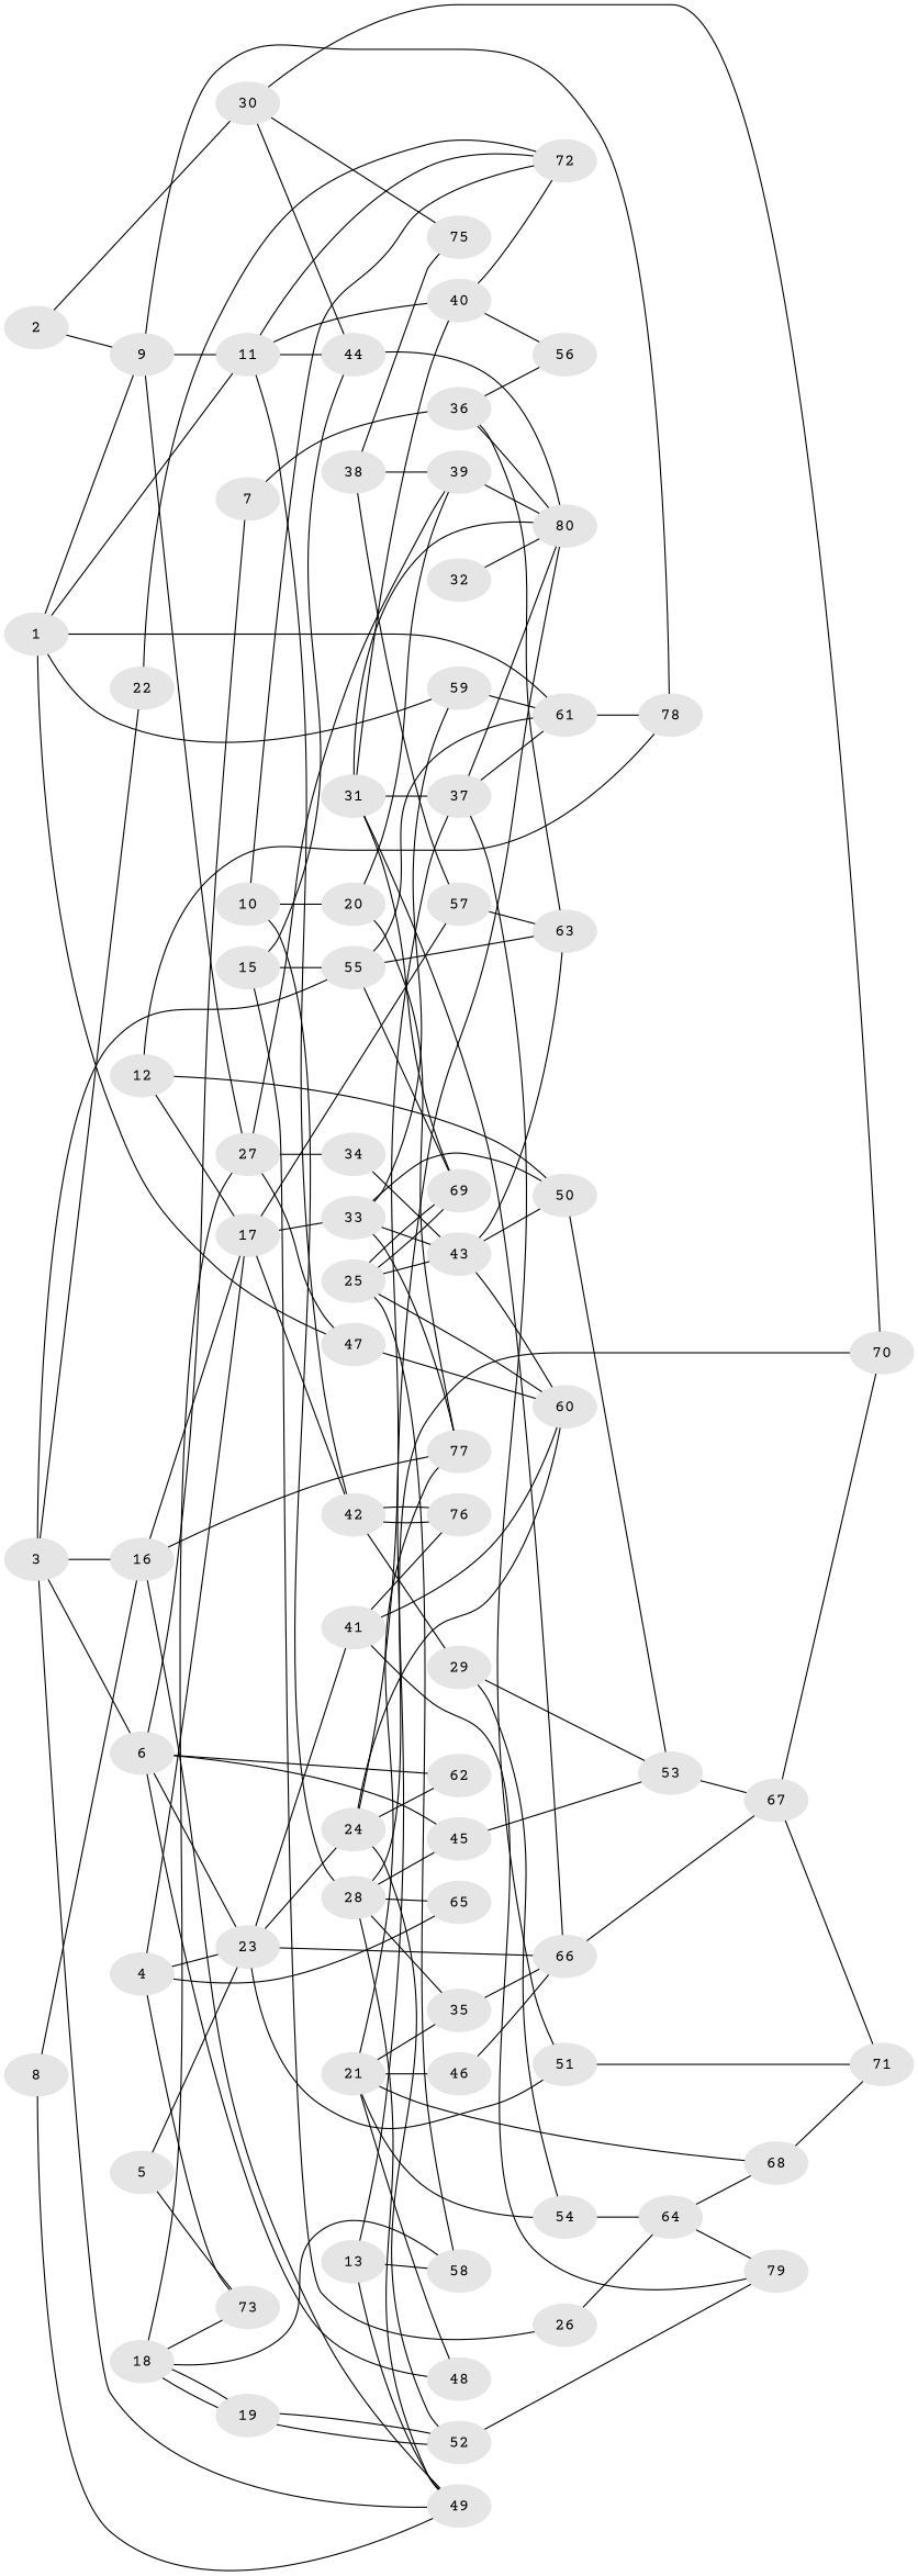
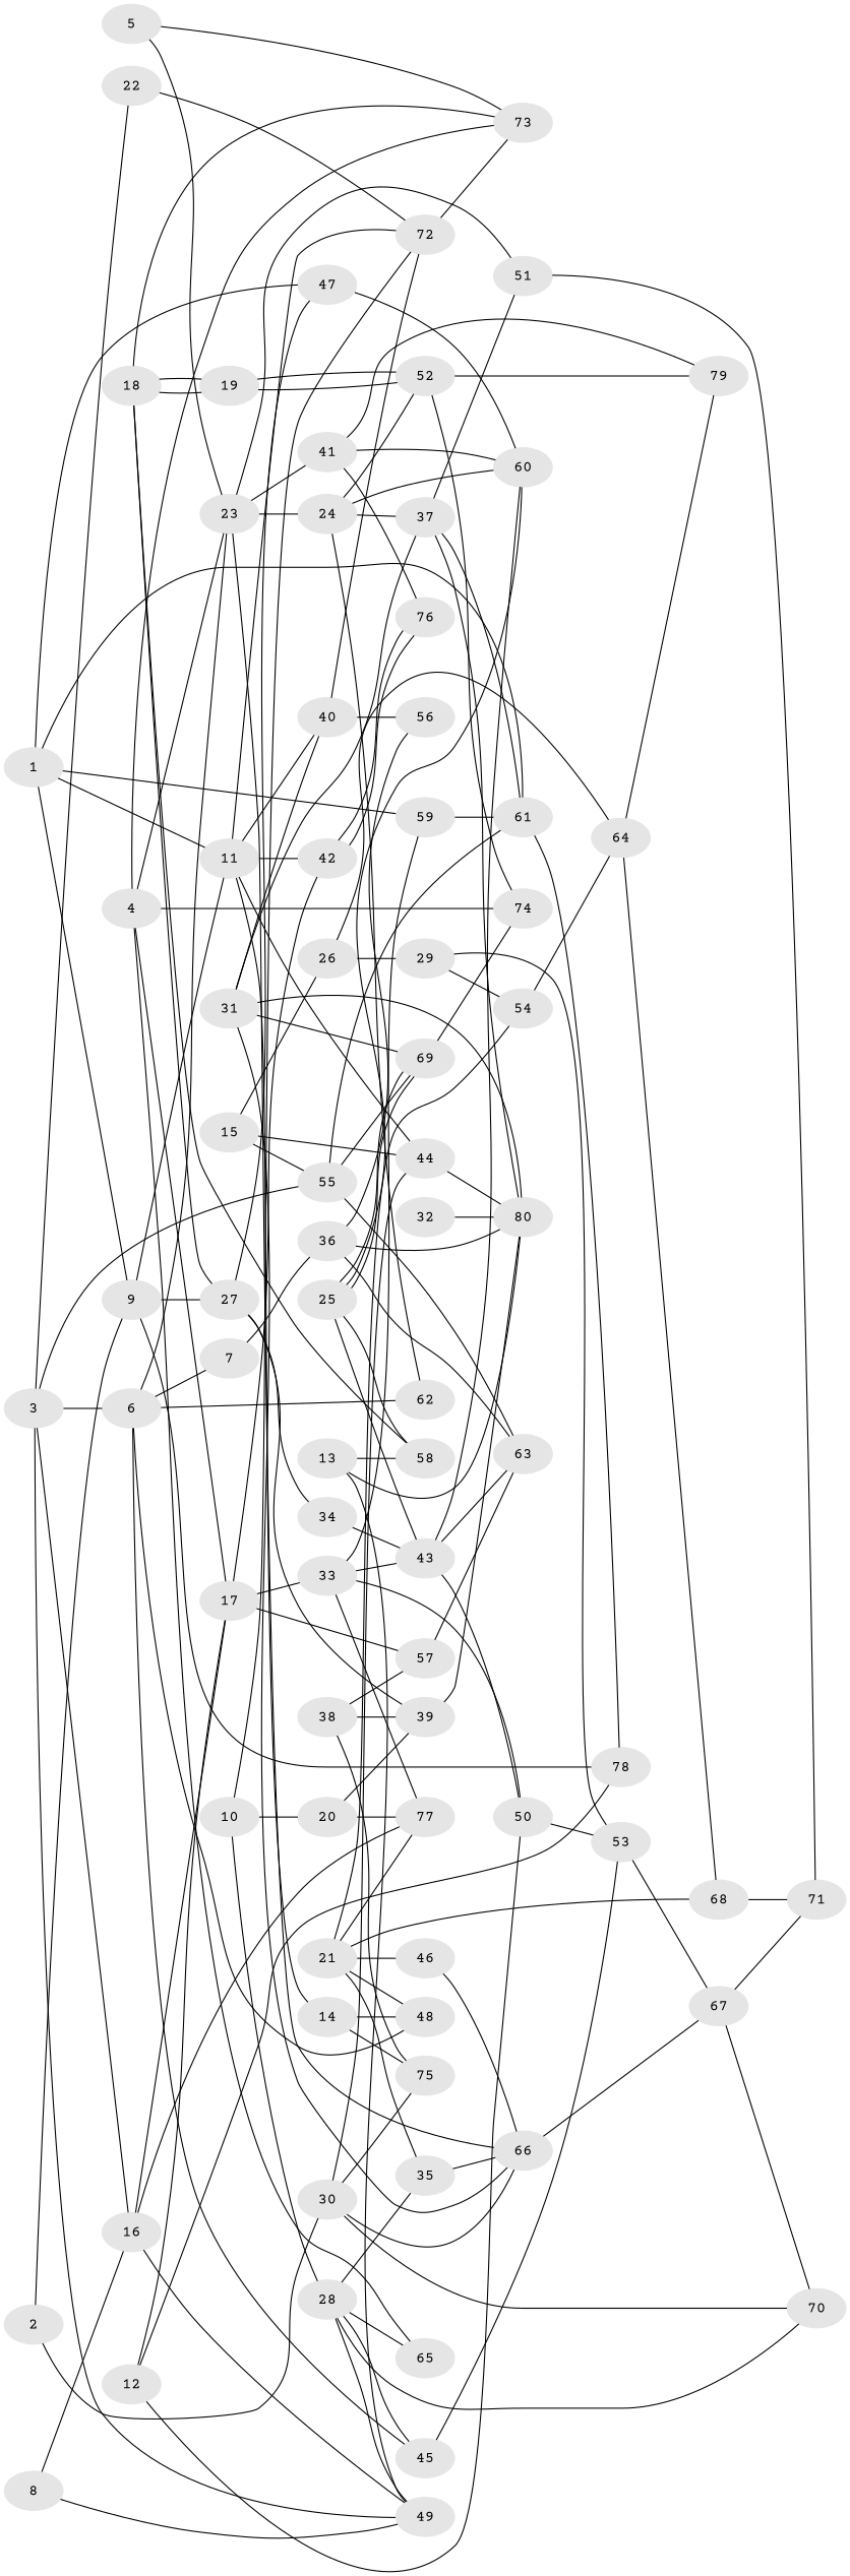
  graph {
    fontname="Courier Prime"
    rankdir=LR
    node [color=gray90 fontname="Courier Prime" style=filled]
    edge [fontname="Courier Prime"]
    1
    9
    11
    47
    59
    61
    27
    78
    72
+   14
    40
    42
    44
    60
    2
    30
    75
    66
    70
    3
    6
    16
    22
    49
    55
    23
    62
    7
    45
    48
    17
    77
    69
    63
    4
    65
    73
+   74
    33
    57
    24
    41
    51
    5
    36
    53
    18
    58
    19
    80
    56
    8
    39
    34
    10
    20
    28
    35
    76
    12
    50
    13
    15
    26
    29
    64
    43
    52
    79
    21
    46
    54
    68
    71
    37
    67
    25
    31
    32
    38
    1 -- 9
    1 -- 11
    1 -- 47
    1 -- 59
    1 -- 61
    9 -- 11
    9 -- 27
    9 -- 78
    11 -- 72
+   11 -- 14
    11 -- 40
    11 -- 42
    11 -- 44
    47 -- 60
    59 -- 61
    61 -- 78
    27 -- 47
    27 -- 39
    27 -- 34
+   72 -- 73
+   14 -- 75
+   14 -- 48
    40 -- 72
    40 -- 56
    42 -- 76
    42 -- 76
    44 -- 80
    2 -- 9
    2 -- 30
    30 -- 44
    30 -- 75
+   30 -- 66
    30 -- 70
    66 -- 67
    3 -- 6
    3 -- 16
    3 -- 22
    3 -- 49
    3 -- 55
    6 -- 23
    6 -- 62
    6 -- 7
    6 -- 45
    6 -- 48
    16 -- 49
    16 -- 17
    16 -- 77
    22 -- 72
    55 -- 61
    55 -- 69
    55 -- 63
    23 -- 66
    23 -- 24
    23 -- 41
    23 -- 51
    7 -- 36
    45 -- 53
    17 -- 42
    17 -- 33
    17 -- 57
+   69 -- 74
    4 -- 23
    4 -- 17
    4 -- 65
    4 -- 73
+   4 -- 74
    33 -- 59
    33 -- 77
    33 -- 50
    33 -- 43
    57 -- 63
    24 -- 60
    24 -- 62
    24 -- 52
    24 -- 37
    41 -- 60
    41 -- 76
    41 -- 79
    51 -- 71
    5 -- 23
    5 -- 73
    36 -- 63
    36 -- 80
    36 -- 56
    53 -- 67
    18 -- 27
    18 -- 73
    18 -- 58
    18 -- 19
    18 -- 19
    19 -- 52
    19 -- 52
    8 -- 16
    8 -- 49
    39 -- 80
    34 -- 43
    10 -- 72
    10 -- 20
    10 -- 28
    20 -- 77
    20 -- 39
    28 -- 70
    28 -- 49
    28 -- 45
    28 -- 65
    28 -- 35
    35 -- 66
    12 -- 78
    12 -- 17
    12 -- 50
    50 -- 53
    13 -- 49
    13 -- 58
    13 -- 80
    15 -- 44
    15 -- 55
    15 -- 26
-   42 -- 29
+   26 -- 29
    26 -- 64
    29 -- 53
    29 -- 54
    64 -- 79
    64 -- 68
    43 -- 60
    43 -- 63
    43 -- 50
+   52 -- 74
    52 -- 79
    21 -- 48
    21 -- 77
    21 -- 35
    21 -- 46
    21 -- 54
    21 -- 68
    46 -- 66
    54 -- 64
    68 -- 71
    37 -- 61
    37 -- 51
    37 -- 80
    67 -- 70
    67 -- 71
    25 -- 60
    25 -- 69
    25 -- 69
    25 -- 58
    25 -- 43
    31 -- 40
    31 -- 66
    31 -- 69
    31 -- 80
    31 -- 37
    32 -- 80
    38 -- 75
    38 -- 57
    38 -- 39
  }
